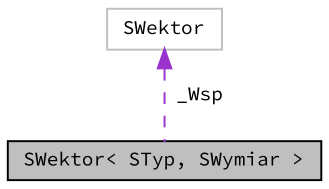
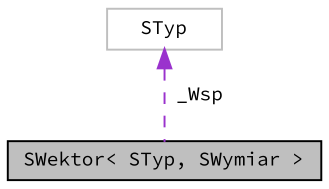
  digraph {
    fontname="Source Code Pro"
    node [fontname="Source Code Pro" fontsize=10 shape=record style=filled]
    n1 [color=black fillcolor=grey75 fontcolor=black height=0.2 label="SWektor\< STyp, SWymiar \>" width=0.4]
-   n2 [color=grey75 fillcolor=white height=0.2 label=SWektor width=0.4]
+   n2 [color=grey75 fillcolor=white height=0.2 label=STyp width=0.4]
    n2 -> n1 [color=darkorchid3 dir=back fontname="Source Code Pro" fontsize=10 label=" _Wsp" labelfontname=Helvetica labelfontsize=10 style=dashed]
  }
